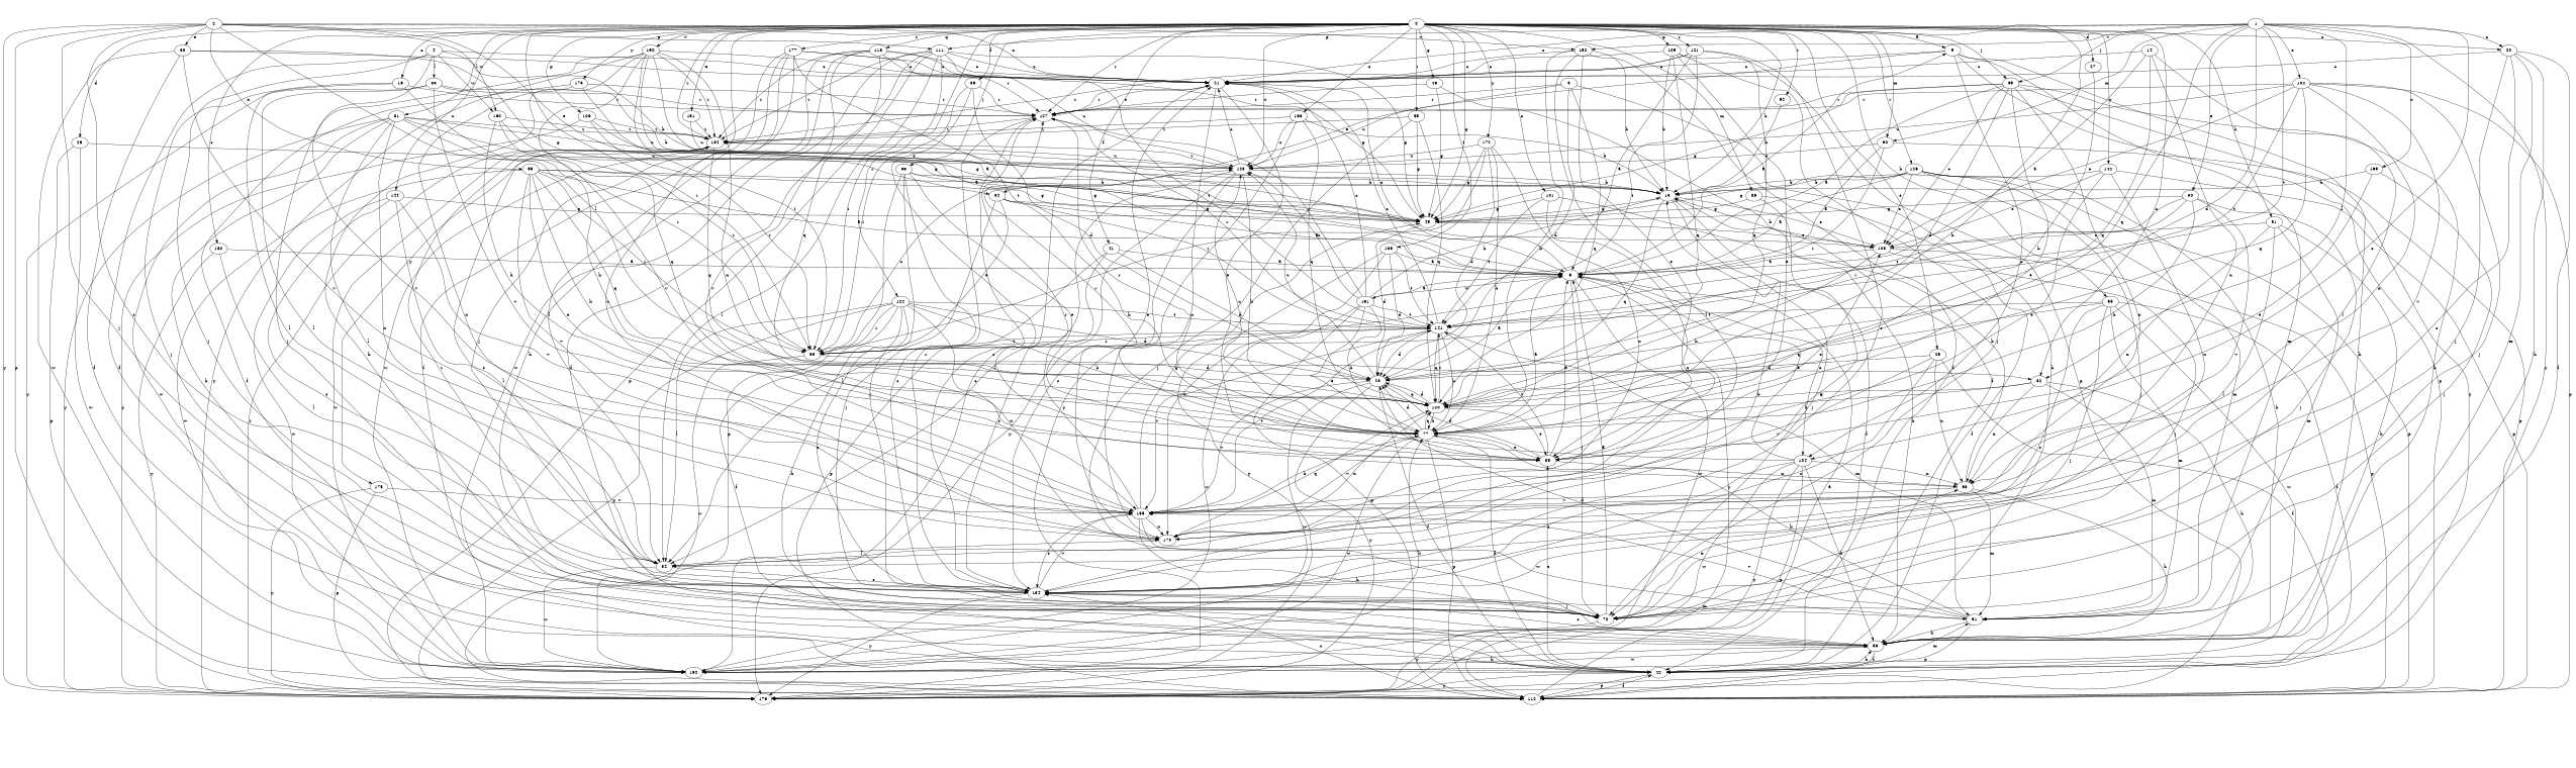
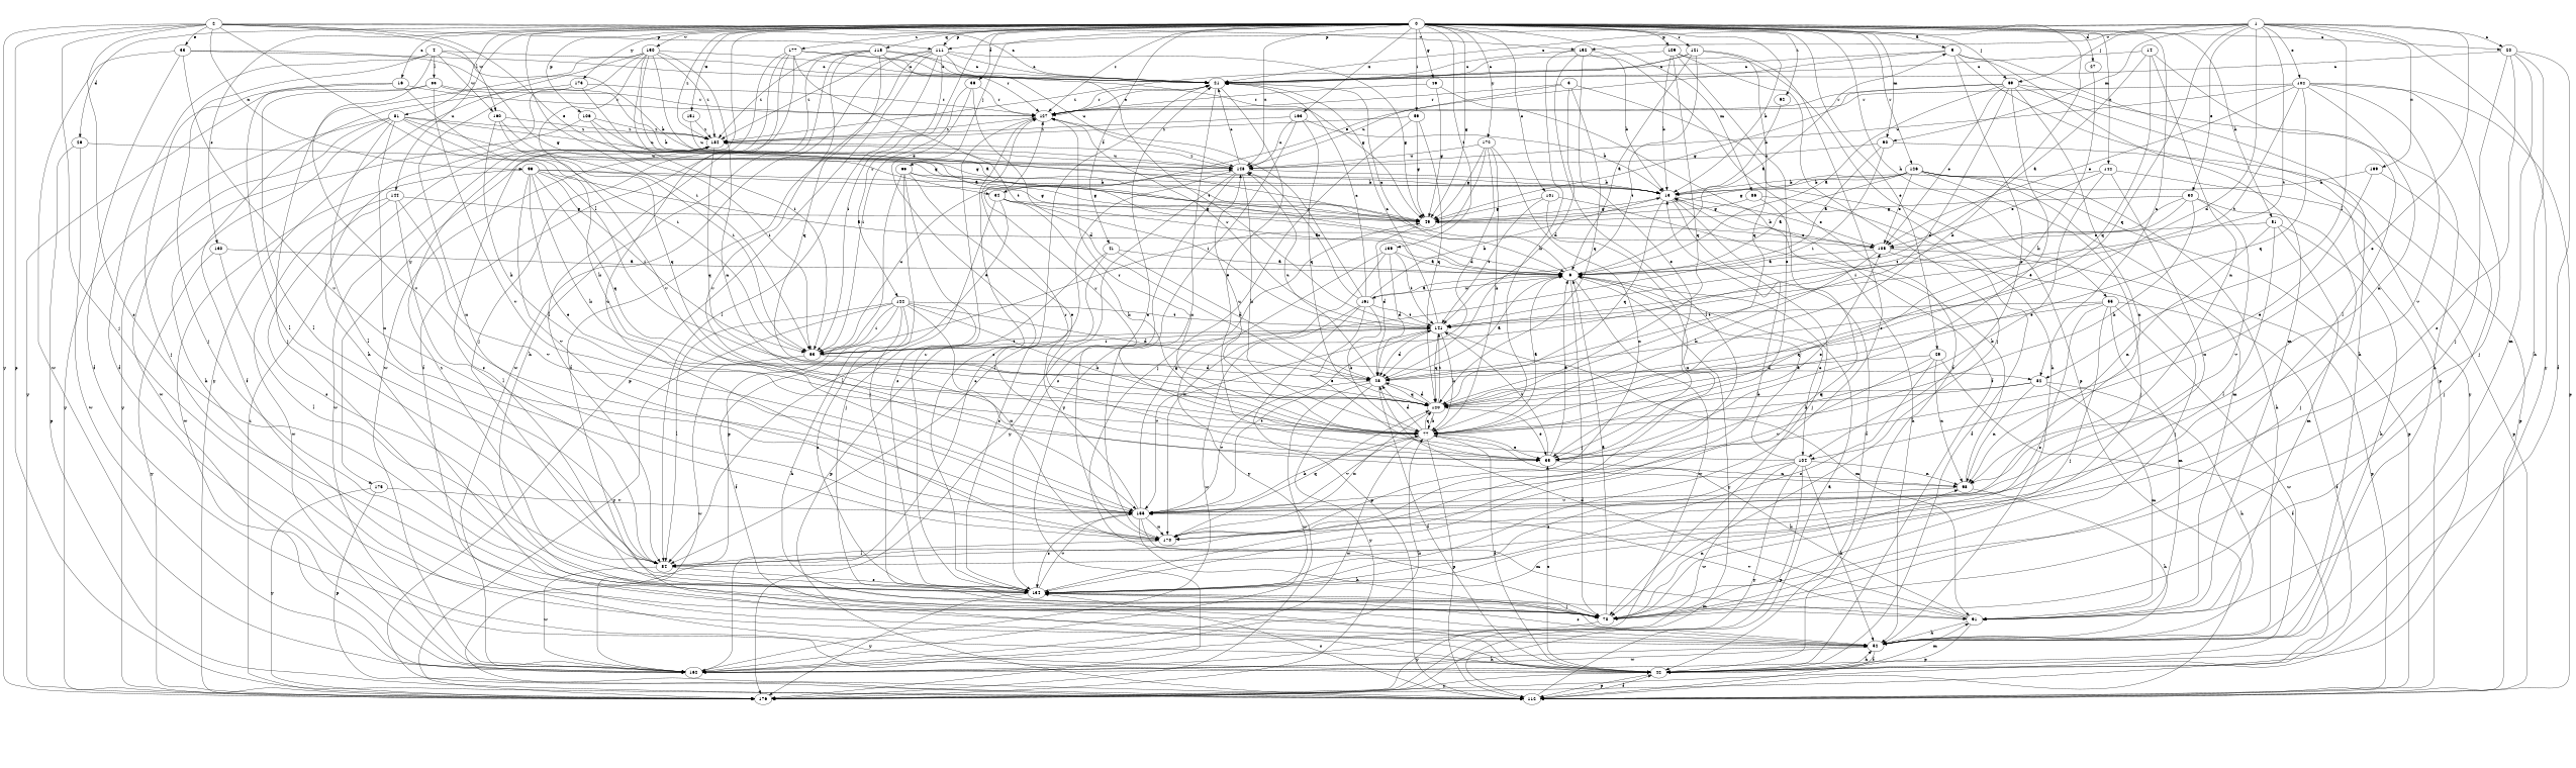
  strict digraph {
    0
    5
    13
    16
    20
    n6 [label=27]
    26
    29
    36
    41
    46
    49
    51
    55
    59
    62
    63
    66
    69
    77
    81
    86
    90
    101
    106
    109
    111
    118
    121
    122
    126
    127
    130
    139
    142
    144
    148
    150
    151
    163
    172
    173
    175
    177
    184
    82
    21
    104
    34
    112
-   56
+   56 [label=52]
    91
    120
    70
    42
    105
    14
    6
    84
    98
    134
    162
    28
    155
    35
    141
    176
    170
    1
    30
    102
    152
    169
    2
    33
    96
    160
    3
    4
    83
    161
    0 -> 5 [label=a]
    0 -> 13 [label=b]
    0 -> 16 [label=c]
    0 -> 20 [label=c]
    0 -> n6 [label=d]
    0 -> 26 [label=d]
    0 -> 29 [label=e]
    0 -> 36 [label=f]
    0 -> 41 [label=f]
    0 -> 46 [label=g]
    0 -> 49 [label=g]
    0 -> 51 [label=h]
    0 -> 55 [label=h]
    0 -> 59 [label=i]
    0 -> 62 [label=i]
    0 -> 63 [label=i]
    0 -> 66 [label=j]
    0 -> 69 [label=j]
    0 -> 77 [label=k]
    0 -> 81 [label=l]
    0 -> 86 [label=m]
    0 -> 90 [label=m]
    0 -> 101 [label=o]
    0 -> 106 [label=p]
    0 -> 109 [label=p]
+   0 -> 111 [label=p]
    0 -> 118 [label=q]
    0 -> 121 [label=r]
    0 -> 122 [label=r]
    0 -> 126 [label=r]
    0 -> 127 [label=r]
    0 -> 130 [label=s]
    0 -> 139 [label=t]
    0 -> 142 [label=u]
    0 -> 144 [label=u]
    0 -> 148 [label=u]
    0 -> 150 [label=v]
    0 -> 151 [label=v]
    0 -> 163 [label=x]
    0 -> 172 [label=y]
    0 -> 173 [label=y]
    0 -> 175 [label=y]
    0 -> 177 [label=z]
    0 -> 184 [label=z]
    0 -> 82 [label=c]
    5 -> 21 [label=c]
    5 -> 104 [label=o]
    5 -> 34 [label=e]
    5 -> 112 [label=p]
    5 -> 56 [label=h]
    5 -> 91 [label=m]
    13 -> 49 [label=g]
    13 -> 120 [label=q]
    13 -> 70 [label=j]
    13 -> 42 [label=f]
    13 -> 105 [label=o]
    16 -> 63 [label=i]
    16 -> 127 [label=r]
    16 -> 70 [label=j]
    16 -> 84 [label=l]
    20 -> 21 [label=c]
    20 -> 56 [label=h]
    20 -> 91 [label=m]
    20 -> 70 [label=j]
    20 -> 42 [label=f]
    20 -> 134 [label=s]
    n6 -> 77 [label=k]
    26 -> 148 [label=u]
    26 -> 112 [label=p]
    26 -> 162 [label=w]
    29 -> 42 [label=f]
    29 -> 98 [label=n]
    29 -> 134 [label=s]
    29 -> 28 [label=d]
    29 -> 155 [label=v]
    36 -> 63 [label=i]
    36 -> 127 [label=r]
    36 -> 28 [label=d]
    36 -> 35 [label=e]
    41 -> 112 [label=p]
    41 -> 6 [label=a]
    41 -> 134 [label=s]
    41 -> 28 [label=d]
    46 -> 49 [label=g]
    46 -> 127 [label=r]
    46 -> 42 [label=f]
    49 -> 105 [label=o]
    49 -> 28 [label=d]
    51 -> 56 [label=h]
    51 -> 91 [label=m]
    51 -> 105 [label=o]
    51 -> 84 [label=l]
    51 -> 98 [label=n]
    55 -> 91 [label=m]
    55 -> 120 [label=q]
    55 -> 70 [label=j]
    55 -> 42 [label=f]
    55 -> 134 [label=s]
    55 -> 162 [label=w]
    55 -> 141 [label=t]
    59 -> 49 [label=g]
    59 -> 184 [label=z]
    59 -> 120 [label=q]
    59 -> 70 [label=j]
    62 -> 13 [label=b]
    63 -> 148 [label=u]
    63 -> 162 [label=w]
    63 -> 28 [label=d]
    63 -> 141 [label=t]
    66 -> 13 [label=b]
    66 -> 49 [label=g]
    66 -> 112 [label=p]
    66 -> 70 [label=j]
    66 -> 134 [label=s]
    66 -> 35 [label=e]
    69 -> 49 [label=g]
    69 -> 127 [label=r]
    69 -> 56 [label=h]
    69 -> 105 [label=o]
    69 -> 6 [label=a]
    69 -> 28 [label=d]
    69 -> 35 [label=e]
    69 -> 176 [label=y]
    69 -> 170 [label=x]
    77 -> 127 [label=r]
    77 -> 148 [label=u]
    77 -> 112 [label=p]
    77 -> 120 [label=q]
    77 -> 42 [label=f]
    77 -> 6 [label=a]
    77 -> 162 [label=w]
    77 -> 28 [label=d]
    77 -> 155 [label=v]
    77 -> 35 [label=e]
    81 -> 49 [label=g]
    81 -> 77 [label=k]
    81 -> 148 [label=u]
    81 -> 184 [label=z]
    81 -> 56 [label=h]
    81 -> 84 [label=l]
    81 -> 162 [label=w]
    81 -> 176 [label=y]
    81 -> 170 [label=x]
    86 -> 49 [label=g]
    86 -> 42 [label=f]
    86 -> 134 [label=s]
    90 -> 63 [label=i]
    90 -> 148 [label=u]
    90 -> 112 [label=p]
    90 -> 6 [label=a]
    101 -> 49 [label=g]
    101 -> 56 [label=h]
    101 -> 141 [label=t]
    101 -> 170 [label=x]
    106 -> 49 [label=g]
    106 -> 63 [label=i]
    106 -> 184 [label=z]
    106 -> 176 [label=y]
    109 -> 13 [label=b]
    109 -> 21 [label=c]
    109 -> 112 [label=p]
    109 -> 120 [label=q]
    109 -> 70 [label=j]
    109 -> 35 [label=e]
    111 -> 49 [label=g]
    111 -> 63 [label=i]
    111 -> 184 [label=z]
    111 -> 21 [label=c]
    111 -> 112 [label=p]
    111 -> 42 [label=f]
    111 -> 84 [label=l]
    111 -> 162 [label=w]
    111 -> 141 [label=t]
    118 -> 127 [label=r]
    118 -> 148 [label=u]
    118 -> 184 [label=z]
    118 -> 21 [label=c]
    118 -> 56 [label=h]
    118 -> 120 [label=q]
    118 -> 84 [label=l]
    118 -> 155 [label=v]
    121 -> 184 [label=z]
    121 -> 21 [label=c]
    121 -> 120 [label=q]
    121 -> 6 [label=a]
    121 -> 134 [label=s]
    121 -> 141 [label=t]
    122 -> 63 [label=i]
    122 -> 77 [label=k]
    122 -> 56 [label=h]
    122 -> 42 [label=f]
    122 -> 84 [label=l]
    122 -> 134 [label=s]
    122 -> 28 [label=d]
    122 -> 141 [label=t]
    122 -> 176 [label=y]
    122 -> 170 [label=x]
    126 -> 13 [label=b]
    126 -> 49 [label=g]
    126 -> 112 [label=p]
    126 -> 56 [label=h]
    126 -> 91 [label=m]
    126 -> 70 [label=j]
    126 -> 105 [label=o]
    126 -> 6 [label=a]
    127 -> 184 [label=z]
    127 -> 21 [label=c]
    127 -> 134 [label=s]
    130 -> 6 [label=a]
    130 -> 84 [label=l]
    130 -> 176 [label=y]
    139 -> 6 [label=a]
    139 -> 28 [label=d]
    139 -> 141 [label=t]
    139 -> 176 [label=y]
    139 -> 170 [label=x]
    142 -> 13 [label=b]
    142 -> 112 [label=p]
    142 -> 105 [label=o]
    142 -> 35 [label=e]
    142 -> 170 [label=x]
    144 -> 49 [label=g]
    144 -> 84 [label=l]
    144 -> 134 [label=s]
    144 -> 162 [label=w]
    144 -> 155 [label=v]
    148 -> 13 [label=b]
    148 -> 77 [label=k]
    148 -> 184 [label=z]
    148 -> 21 [label=c]
    148 -> 84 [label=l]
    148 -> 134 [label=s]
    148 -> 176 [label=y]
    150 -> 63 [label=i]
    150 -> 184 [label=z]
    150 -> 21 [label=c]
    150 -> 56 [label=h]
    150 -> 70 [label=j]
    150 -> 105 [label=o]
    150 -> 6 [label=a]
    150 -> 98 [label=n]
    150 -> 155 [label=v]
    150 -> 176 [label=y]
    151 -> 148 [label=u]
    151 -> 184 [label=z]
    163 -> 13 [label=b]
    163 -> 148 [label=u]
    163 -> 184 [label=z]
    163 -> 120 [label=q]
    163 -> 176 [label=y]
    172 -> 49 [label=g]
    172 -> 63 [label=i]
    172 -> 77 [label=k]
    172 -> 148 [label=u]
    172 -> 28 [label=d]
    172 -> 170 [label=x]
    173 -> 127 [label=r]
    173 -> 42 [label=f]
    173 -> 6 [label=a]
    173 -> 170 [label=x]
    175 -> 112 [label=p]
    175 -> 155 [label=v]
    175 -> 176 [label=y]
    177 -> 49 [label=g]
    177 -> 21 [label=c]
    177 -> 70 [label=j]
    177 -> 42 [label=f]
    177 -> 162 [label=w]
    177 -> 141 [label=t]
    177 -> 170 [label=u]
    184 -> 148 [label=u]
    184 -> 120 [label=q]
    184 -> 134 [label=s]
    184 -> 162 [label=w]
    82 -> 77 [label=k]
    82 -> 56 [label=h]
    82 -> 91 [label=m]
    82 -> 120 [label=q]
    82 -> 98 [label=n]
    21 -> 127 [label=r]
    21 -> 35 [label=e]
    21 -> 170 [label=x]
    104 -> 127 [label=r]
    104 -> 112 [label=p]
    104 -> 56 [label=h]
    104 -> 6 [label=a]
    104 -> 98 [label=n]
    104 -> 134 [label=s]
    104 -> 162 [label=w]
    104 -> 176 [label=y]
    34 -> 49 [label=g]
    34 -> 77 [label=k]
    34 -> 70 [label=j]
    34 -> 6 [label=a]
    34 -> 84 [label=l]
    112 -> 42 [label=f]
    112 -> 6 [label=a]
    112 -> 134 [label=s]
    56 -> 42 [label=f]
    56 -> 134 [label=s]
    56 -> 162 [label=w]
    91 -> 77 [label=k]
    91 -> 112 [label=p]
    91 -> 56 [label=h]
    91 -> 28 [label=d]
    91 -> 155 [label=v]
    120 -> 77 [label=k]
    120 -> 28 [label=d]
    120 -> 35 [label=e]
    120 -> 141 [label=t]
    120 -> 170 [label=x]
    70 -> 6 [label=a]
    70 -> 98 [label=n]
    70 -> 176 [label=y]
    42 -> 112 [label=p]
    42 -> 56 [label=h]
    42 -> 91 [label=m]
    42 -> 35 [label=e]
    42 -> 176 [label=y]
    105 -> 13 [label=b]
    105 -> 77 [label=k]
    105 -> 112 [label=p]
    105 -> 70 [label=j]
    105 -> 6 [label=a]
    14 -> 21 [label=c]
    14 -> 120 [label=q]
    14 -> 6 [label=a]
    14 -> 84 [label=l]
    14 -> 98 [label=n]
    6 -> 5 [label=a]
    6 -> 21 [label=c]
    6 -> 104 [label=o]
    6 -> 70 [label=j]
    6 -> 162 [label=w]
    6 -> 176 [label=y]
    6 -> 161 [label=w]
    84 -> 134 [label=s]
    84 -> 162 [label=w]
    98 -> 13 [label=b]
    98 -> 56 [label=h]
-   98 -> 91 [label=m]
    98 -> 155 [label=v]
    134 -> 13 [label=b]
    134 -> 127 [label=r]
    134 -> 184 [label=z]
    134 -> 91 [label=m]
    134 -> 70 [label=j]
    134 -> 155 [label=v]
    134 -> 176 [label=y]
    162 -> 77 [label=k]
    162 -> 21 [label=c]
    162 -> 56 [label=h]
    28 -> 148 [label=u]
    28 -> 120 [label=q]
    28 -> 42 [label=f]
    28 -> 6 [label=a]
    28 -> 162 [label=w]
    28 -> 155 [label=v]
    28 -> 176 [label=y]
    155 -> 49 [label=g]
    155 -> 77 [label=k]
    155 -> 127 [label=r]
    155 -> 56 [label=h]
-   155 -> 91 [label=w]
+   155 -> 91 [label=m]
    155 -> 134 [label=s]
    155 -> 141 [label=t]
    155 -> 170 [label=x]
    35 -> 105 [label=o]
    35 -> 6 [label=a]
    35 -> 98 [label=n]
-   35 -> 28 [label=d]
    35 -> 141 [label=t]
    141 -> 63 [label=i]
    141 -> 77 [label=k]
    141 -> 127 [label=r]
    141 -> 21 [label=c]
    141 -> 91 [label=m]
    141 -> 120 [label=q]
    141 -> 28 [label=d]
    141 -> 155 [label=v]
    176 -> 184 [label=z]
    170 -> 21 [label=c]
    170 -> 120 [label=q]
    170 -> 84 [label=l]
    1 -> 20 [label=c]
    1 -> 69 [label=j]
    1 -> 90 [label=m]
    1 -> 111 [label=p]
    1 -> 82 [label=l]
    1 -> 21 [label=c]
    1 -> 104 [label=o]
    1 -> 120 [label=q]
    1 -> 28 [label=d]
    1 -> 141 [label=t]
    1 -> 176 [label=y]
    1 -> 30 [label=e]
    1 -> 102 [label=o]
    1 -> 152 [label=v]
    1 -> 169 [label=x]
    30 -> 49 [label=g]
    30 -> 63 [label=i]
    30 -> 77 [label=k]
    30 -> 70 [label=j]
    30 -> 155 [label=v]
    30 -> 141 [label=t]
    102 -> 127 [label=r]
    102 -> 148 [label=u]
    102 -> 112 [label=p]
    102 -> 120 [label=q]
    102 -> 70 [label=j]
    102 -> 105 [label=o]
    102 -> 98 [label=n]
    102 -> 155 [label=v]
    102 -> 141 [label=t]
    152 -> 13 [label=b]
    152 -> 77 [label=k]
    152 -> 21 [label=c]
    152 -> 42 [label=f]
    152 -> 84 [label=l]
    152 -> 35 [label=e]
    169 -> 13 [label=b]
    169 -> 70 [label=j]
    169 -> 35 [label=e]
    2 -> 111 [label=p]
    2 -> 82 [label=l]
    2 -> 21 [label=c]
    2 -> 34 [label=e]
    2 -> 112 [label=p]
    2 -> 70 [label=j]
    2 -> 134 [label=s]
    2 -> 176 [label=y]
    2 -> 152 [label=v]
    2 -> 33 [label=e]
    2 -> 96 [label=n]
    2 -> 160 [label=w]
    33 -> 49 [label=g]
    33 -> 21 [label=c]
    33 -> 42 [label=f]
    33 -> 162 [label=w]
    33 -> 155 [label=v]
    96 -> 13 [label=b]
    96 -> 49 [label=g]
    96 -> 63 [label=i]
    96 -> 77 [label=k]
    96 -> 120 [label=q]
    96 -> 6 [label=a]
    96 -> 162 [label=w]
    96 -> 155 [label=v]
    96 -> 35 [label=e]
    160 -> 63 [label=i]
    160 -> 77 [label=k]
    160 -> 184 [label=z]
    160 -> 120 [label=q]
    3 -> 127 [label=r]
    3 -> 148 [label=u]
    3 -> 56 [label=h]
    3 -> 120 [label=q]
    3 -> 28 [label=d]
    4 -> 13 [label=b]
    4 -> 21 [label=c]
    4 -> 70 [label=j]
    4 -> 42 [label=f]
    4 -> 155 [label=v]
    4 -> 160 [label=w]
    4 -> 83 [label=l]
    83 -> 13 [label=b]
    83 -> 127 [label=r]
    83 -> 84 [label=l]
    83 -> 155 [label=v]
    83 -> 176 [label=y]
    161 -> 13 [label=b]
    161 -> 77 [label=k]
    161 -> 127 [label=r]
    161 -> 148 [label=u]
    161 -> 21 [label=c]
    161 -> 112 [label=p]
    161 -> 6 [label=a]
    161 -> 162 [label=w]
    161 -> 35 [label=e]
    161 -> 141 [label=t]
  }
